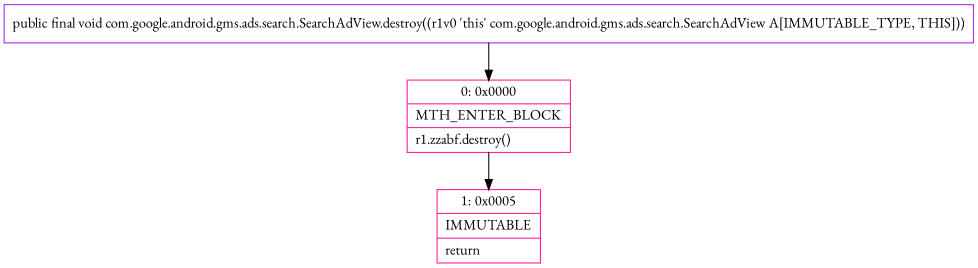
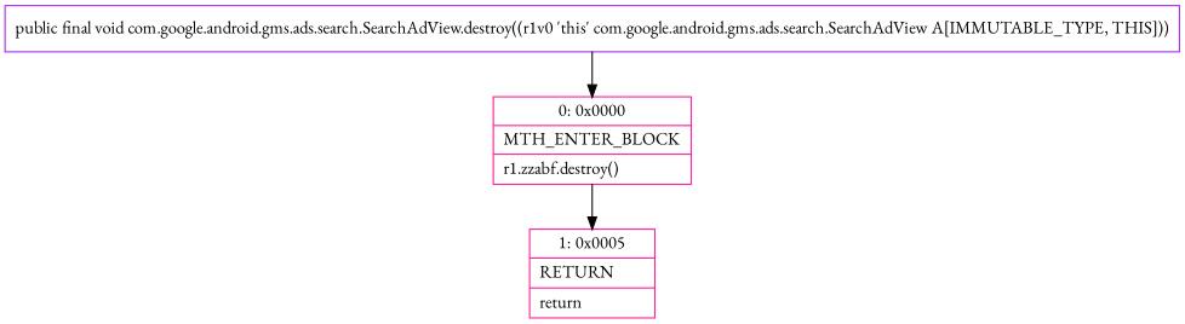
  digraph {
    fontname="EB Garamond"
    node [shape=record color=deeppink fontname="EB Garamond"]
    edge [fontname="EB Garamond"]
    n1 [label="{0\:\ 0x0000|MTH_ENTER_BLOCK\l|r1.zzabf.destroy()\l}"]
-   n2 [label="{1\:\ 0x0005|IMMUTABLE\l|return\l}"]
+   n2 [label="{1\:\ 0x0005|RETURN\l|return\l}"]
    n3 [label="{public final void com.google.android.gms.ads.search.SearchAdView.destroy((r1v0 'this' com.google.android.gms.ads.search.SearchAdView A[IMMUTABLE_TYPE, THIS])) }" color=purple]
    n1 -> n2
    n3 -> n1
  }
